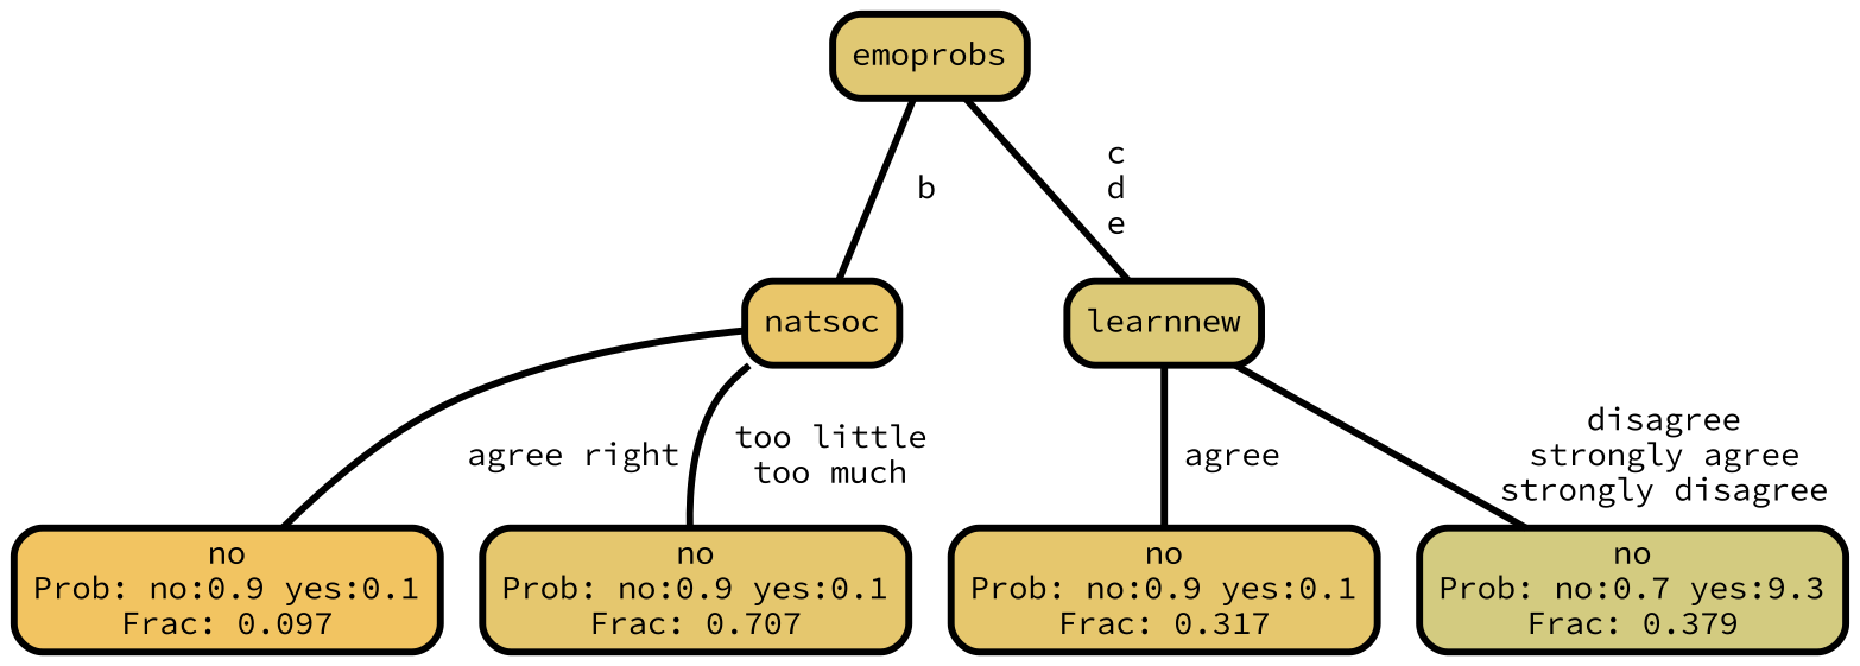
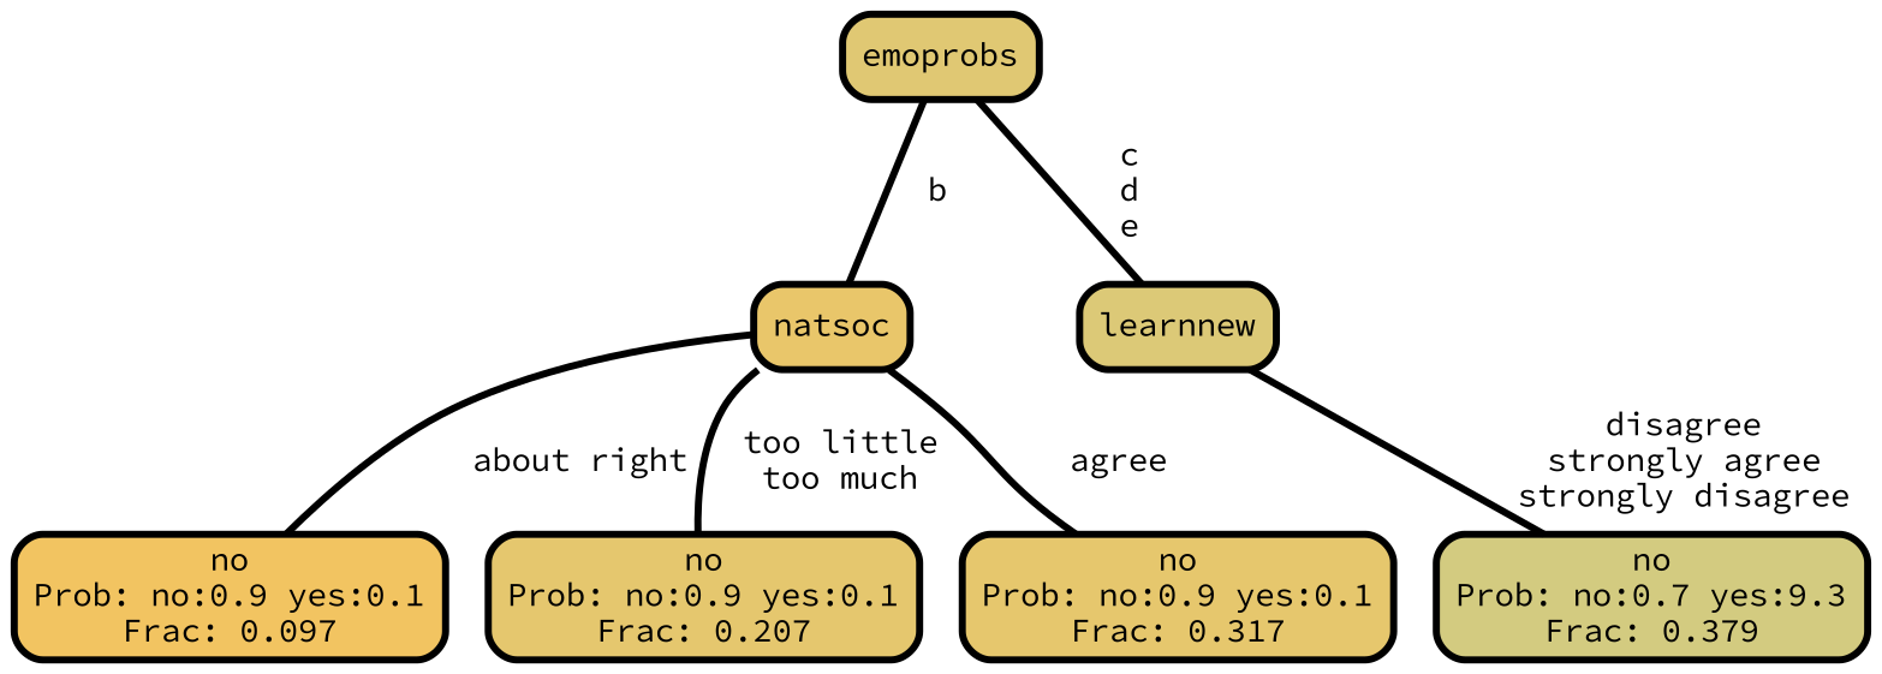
  graph {
    fontname="Source Code Pro"
    ranksep="0 equally"
    splines=straight
    node [color=black fontcolor=black fontname="Source Code Pro" penwidth=3 shape=box style="filled, rounded"]
    edge [color=black fontname="Source Code Pro" penwidth=3]
    n1 [fillcolor="#f2c461" label="no\nProb: no:0.9 yes:0.1\nFrac: 0.097"]
    n2 [fillcolor="#e9c66a" label=natsoc]
-   n3 [fillcolor="#e5c76e" label="no\nProb: no:0.9 yes:0.1\nFrac: 0.707"]
+   n3 [fillcolor="#e5c76e" label="no\nProb: no:0.9 yes:0.1\nFrac: 0.207"]
    n4 [fillcolor="#e0c873" label=emoprobs]
    n5 [fillcolor="#dcc977" label=learnnew]
    n6 [fillcolor="#e6c76d" label="no\nProb: no:0.9 yes:0.1\nFrac: 0.317"]
    n7 [fillcolor="#d3cb80" label="no\nProb: no:0.7 yes:9.3\nFrac: 0.379"]
    subgraph sub_1 {
      rank=same
    }
-   n2 -- n1 [label=" agree right"]
+   n2 -- n1 [label=" about right"]
    n2 -- n3 [label=" too little\n too much"]
    n4 -- n2 [label=" b"]
    n4 -- n5 [label=" c\n d\n e"]
-   n5 -- n6 [label=" agree"]
+   n2 -- n6 [label=" agree"]
    n5 -- n7 [label=" disagree\n strongly agree\n strongly disagree"]
  }
